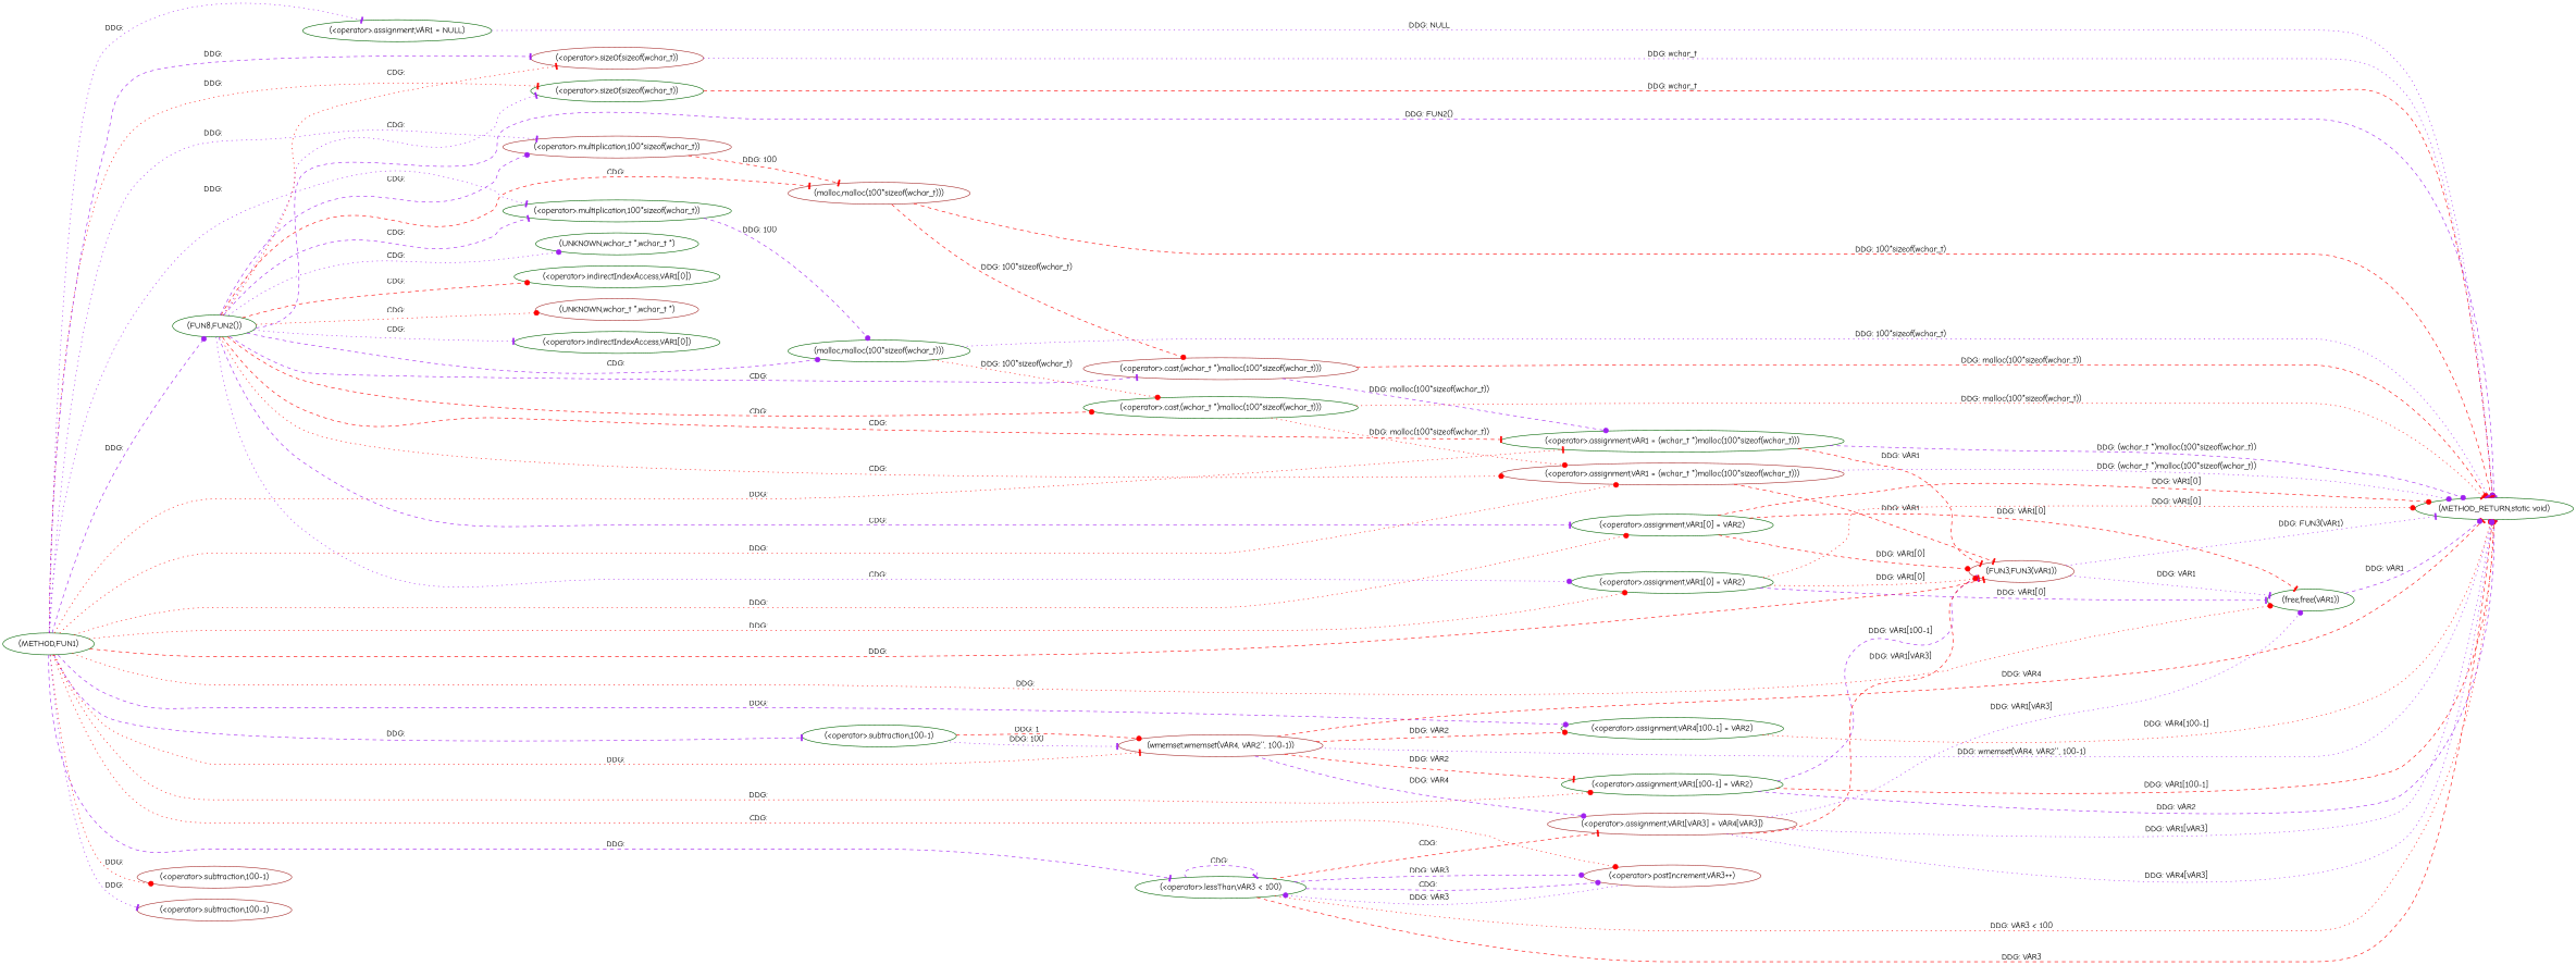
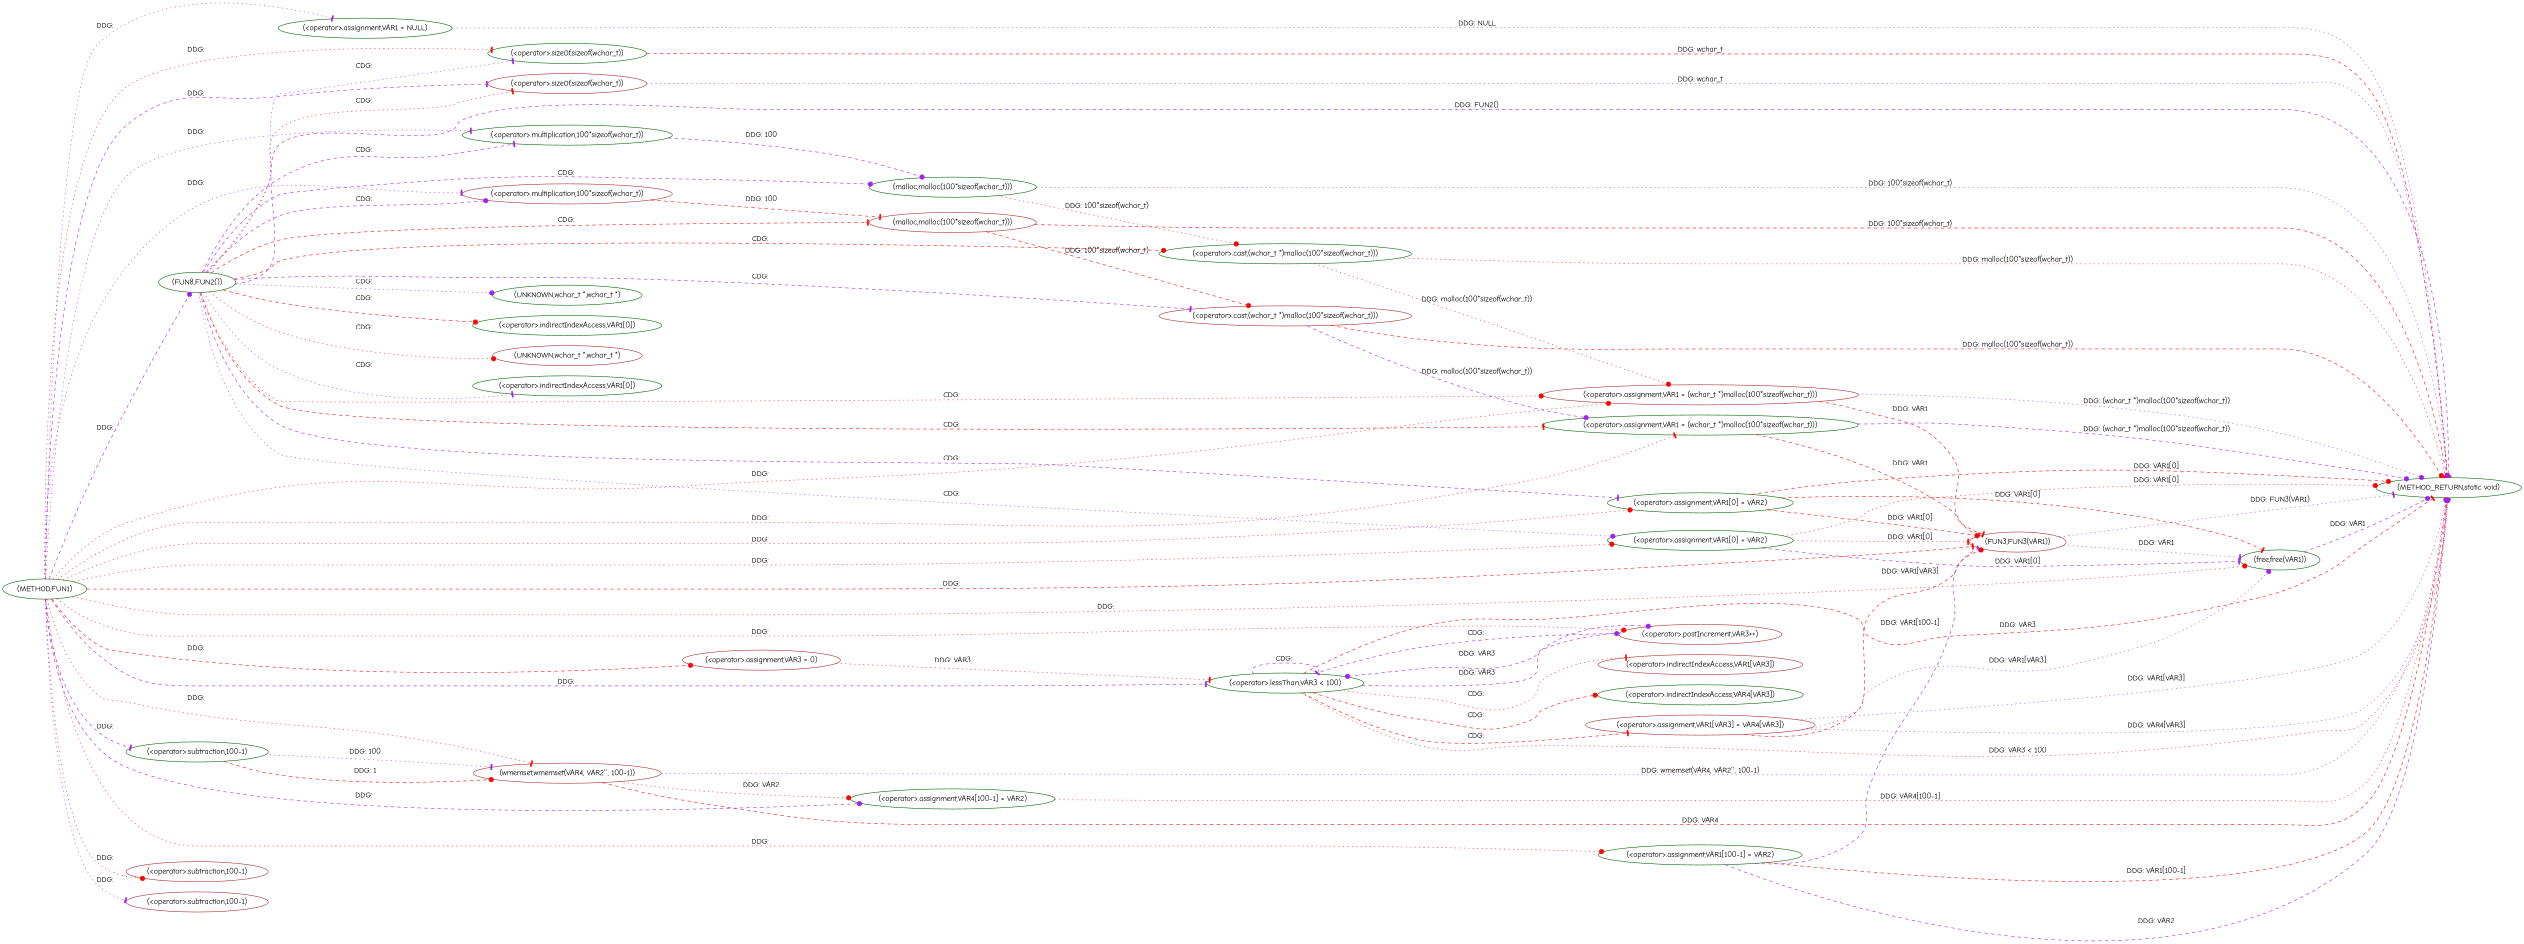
  digraph {
    fontname="Comic Neue"
    rankdir=LR
    node [color=darkgreen fontname="Comic Neue"]
    edge [arrowhead=dot color=red fontname="Comic Neue" style=dashed]
    n1 [label="(METHOD,FUN1)"]
    n2 [label="(<operator>.assignment,VAR1 = NULL)"]
    n3 [label="(FUN8,FUN2())"]
    n4 [label="(<operator>.assignment,VAR1 = (wchar_t *)malloc(100*sizeof(wchar_t)))"]
    n5 [color=brown label="(<operator>.multiplication,100*sizeof(wchar_t))"]
    n6 [label="(<operator>.sizeOf,sizeof(wchar_t))"]
    n7 [label="(<operator>.assignment,VAR1[0] = VAR2)"]
    n8 [color=brown label="(<operator>.assignment,VAR1 = (wchar_t *)malloc(100*sizeof(wchar_t)))"]
    n9 [label="(<operator>.multiplication,100*sizeof(wchar_t))"]
    n10 [color=brown label="(<operator>.sizeOf,sizeof(wchar_t))"]
    n11 [label="(<operator>.assignment,VAR1[0] = VAR2)"]
    n12 [color=brown label="(wmemset,wmemset(VAR4, VAR2'', 100-1))"]
    n13 [label="(<operator>.subtraction,100-1)"]
    n14 [label="(<operator>.assignment,VAR4[100-1] = VAR2)"]
    n15 [color=brown label="(<operator>.subtraction,100-1)"]
+   n16 [color=brown label="(<operator>.assignment,VAR3 = 0)"]
    n17 [label="(<operator>.lessThan,VAR3 < 100)"]
    n18 [color=brown label="(<operator>.postIncrement,VAR3++)"]
    n19 [label="(<operator>.assignment,VAR1[100-1] = VAR2)"]
    n20 [color=brown label="(<operator>.subtraction,100-1)"]
    n21 [color=brown label="(FUN3,FUN3(VAR1))"]
    n22 [label="(free,free(VAR1))"]
    n23 [label="(METHOD_RETURN,static void)"]
    n24 [color=brown label="(<operator>.cast,(wchar_t *)malloc(100*sizeof(wchar_t)))"]
    n25 [color=brown label="(malloc,malloc(100*sizeof(wchar_t)))"]
    n26 [label="(<operator>.cast,(wchar_t *)malloc(100*sizeof(wchar_t)))"]
    n27 [label="(malloc,malloc(100*sizeof(wchar_t)))"]
    n28 [label="(UNKNOWN,wchar_t *,wchar_t *)"]
    n29 [label="(<operator>.indirectIndexAccess,VAR1[0])"]
    n30 [color=brown label="(UNKNOWN,wchar_t *,wchar_t *)"]
    n31 [label="(<operator>.indirectIndexAccess,VAR1[0])"]
    n32 [color=brown label="(<operator>.assignment,VAR1[VAR3] = VAR4[VAR3])"]
+   n33 [color=brown label="(<operator>.indirectIndexAccess,VAR1[VAR3])"]
+   n34 [label="(<operator>.indirectIndexAccess,VAR4[VAR3])"]
    n1 -> n2 [arrowhead=tee color=purple label="DDG: " style=dotted]
    n1 -> n3 [color=purple label="DDG: "]
    n1 -> n4 [arrowhead=tee label="DDG: " style=dotted]
    n1 -> n5 [arrowhead=tee color=purple label="DDG: " style=dotted]
    n1 -> n6 [arrowhead=tee label="DDG: " style=dotted]
    n1 -> n7 [label="DDG: " style=dotted]
    n1 -> n8 [label="DDG: " style=dotted]
    n1 -> n9 [arrowhead=tee color=purple label="DDG: " style=dotted]
    n1 -> n10 [arrowhead=tee color=purple label="DDG: "]
    n1 -> n11 [label="DDG: " style=dotted]
    n1 -> n12 [arrowhead=tee label="DDG: " style=dotted]
    n1 -> n13 [arrowhead=tee color=purple label="DDG: "]
    n1 -> n14 [color=purple label="DDG: "]
    n1 -> n15 [label="DDG: " style=dotted]
+   n1 -> n16 [label="DDG: "]
    n1 -> n17 [arrowhead=tee color=purple label="DDG: "]
-   n1 -> n18 [label="CDG: " style=dotted]
+   n1 -> n18 [label="DDG: " style=dotted]
    n1 -> n19 [label="DDG: " style=dotted]
    n1 -> n20 [arrowhead=tee color=purple label="DDG: " style=dotted]
    n1 -> n21 [arrowhead=tee label="DDG: "]
    n1 -> n22 [label="DDG: " style=dotted]
    n2 -> n23 [arrowhead=tee color=purple label="DDG: NULL" style=dotted]
    n3 -> n4 [arrowhead=tee label="CDG: "]
    n3 -> n5 [color=purple label="CDG: "]
    n3 -> n6 [arrowhead=tee color=purple label="CDG: " style=dotted]
    n3 -> n7 [color=purple label="CDG: " style=dotted]
    n3 -> n8 [label="CDG: " style=dotted]
    n3 -> n9 [arrowhead=tee color=purple label="CDG: "]
    n3 -> n10 [arrowhead=tee label="CDG: " style=dotted]
    n3 -> n11 [arrowhead=tee color=purple label="CDG: "]
    n3 -> n23 [arrowhead=tee color=purple label="DDG: FUN2()"]
    n3 -> n24 [arrowhead=tee color=purple label="CDG: "]
    n3 -> n25 [arrowhead=tee label="CDG: "]
    n3 -> n26 [label="CDG: "]
    n3 -> n27 [color=purple label="CDG: "]
    n3 -> n28 [color=purple label="CDG: " style=dotted]
    n3 -> n29 [label="CDG: "]
    n3 -> n30 [label="CDG: " style=dotted]
    n3 -> n31 [arrowhead=tee color=purple label="CDG: " style=dotted]
    n4 -> n21 [arrowhead=tee label="DDG: VAR1"]
    n4 -> n23 [color=purple label="DDG: (wchar_t *)malloc(100*sizeof(wchar_t))"]
    n5 -> n25 [arrowhead=tee label="DDG: 100"]
    n6 -> n23 [label="DDG: wchar_t"]
    n7 -> n21 [arrowhead=tee label="DDG: VAR1[0]" style=dotted]
    n7 -> n22 [arrowhead=tee color=purple label="DDG: VAR1[0]"]
    n7 -> n23 [label="DDG: VAR1[0]" style=dotted]
    n8 -> n21 [arrowhead=tee label="DDG: VAR1"]
    n8 -> n23 [color=purple label="DDG: (wchar_t *)malloc(100*sizeof(wchar_t))" style=dotted]
    n9 -> n27 [color=purple label="DDG: 100"]
    n10 -> n23 [color=purple label="DDG: wchar_t" style=dotted]
    n11 -> n21 [label="DDG: VAR1[0]"]
    n11 -> n22 [arrowhead=tee label="DDG: VAR1[0]"]
    n11 -> n23 [label="DDG: VAR1[0]"]
-   n12 -> n14 [label="DDG: VAR2"]
-   n12 -> n19 [arrowhead=tee label="DDG: VAR2"]
+   n12 -> n14 [label="DDG: VAR2" style=dotted]
    n12 -> n23 [arrowhead=tee label="DDG: VAR4"]
    n12 -> n23 [arrowhead=tee color=purple label="DDG: wmemset(VAR4, VAR2'', 100-1)" style=dotted]
-   n12 -> n32 [color=purple label="DDG: VAR4"]
    n13 -> n12 [arrowhead=tee color=purple label="DDG: 100" style=dotted]
    n13 -> n12 [label="DDG: 1"]
    n14 -> n23 [label="DDG: VAR4[100-1]" style=dotted]
+   n16 -> n17 [arrowhead=tee label="DDG: VAR3" style=dotted]
    n17 -> n17 [arrowhead=tee color=purple label="CDG: "]
    n17 -> n18 [color=purple label="DDG: VAR3"]
    n17 -> n18 [color=purple label="CDG: "]
    n17 -> n23 [label="DDG: VAR3 < 100" style=dotted]
    n17 -> n23 [arrowhead=tee label="DDG: VAR3"]
    n17 -> n32 [arrowhead=tee label="CDG: "]
-   n18 -> n17 [color=purple label="DDG: VAR3" style=dotted]
+   n17 -> n33 [arrowhead=tee label="CDG: " style=dotted]
+   n17 -> n34 [label="CDG: "]
+   n18 -> n17 [color=purple label="DDG: VAR3"]
    n19 -> n21 [arrowhead=tee color=purple label="DDG: VAR1[100-1]"]
    n19 -> n23 [arrowhead=tee color=purple label="DDG: VAR2"]
    n19 -> n23 [arrowhead=tee label="DDG: VAR1[100-1]"]
    n21 -> n22 [arrowhead=tee color=purple label="DDG: VAR1" style=dotted]
    n21 -> n23 [arrowhead=tee color=purple label="DDG: FUN3(VAR1)" style=dotted]
    n22 -> n23 [color=purple label="DDG: VAR1"]
    n24 -> n4 [color=purple label="DDG: malloc(100*sizeof(wchar_t))"]
    n24 -> n23 [label="DDG: malloc(100*sizeof(wchar_t))"]
    n25 -> n23 [arrowhead=tee label="DDG: 100*sizeof(wchar_t)"]
    n25 -> n24 [label="DDG: 100*sizeof(wchar_t)"]
    n26 -> n8 [label="DDG: malloc(100*sizeof(wchar_t))" style=dotted]
    n26 -> n23 [arrowhead=tee label="DDG: malloc(100*sizeof(wchar_t))" style=dotted]
    n27 -> n23 [arrowhead=tee color=purple label="DDG: 100*sizeof(wchar_t)" style=dotted]
    n27 -> n26 [label="DDG: 100*sizeof(wchar_t)" style=dotted]
    n32 -> n21 [label="DDG: VAR1[VAR3]"]
    n32 -> n22 [color=purple label="DDG: VAR1[VAR3]" style=dotted]
    n32 -> n23 [color=purple label="DDG: VAR4[VAR3]" style=dotted]
    n32 -> n23 [color=purple label="DDG: VAR1[VAR3]" style=dotted]
  }
